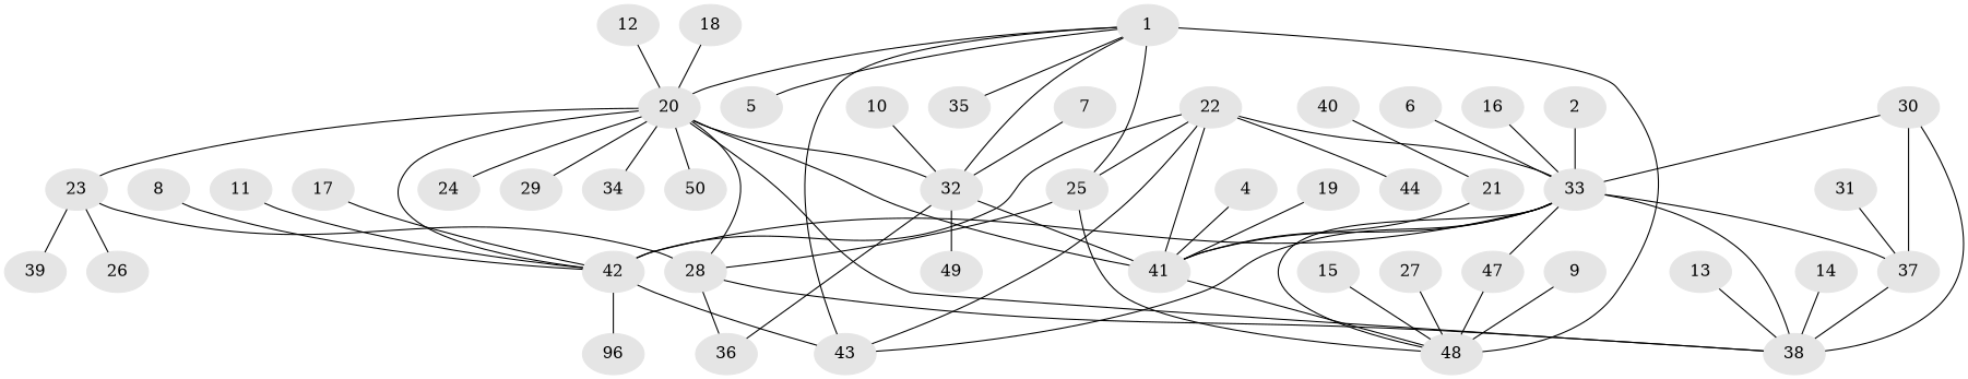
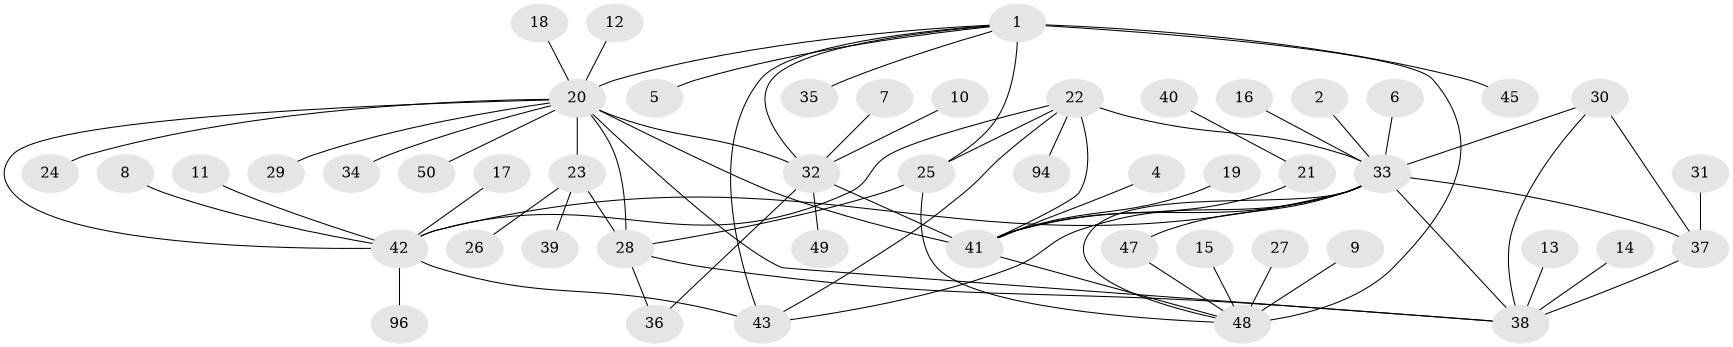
  graph {
    node [color=gray90 style=filled]
    edge [weight=1.0]
    1
    5
    20
    25
    32
    35
    43
+   45
    48
    23
    28
    41
    42
    38
    24
    29
    34
    50
    36
    49
    2
    33
    37
    47
    26
    39
    4
    6
    7
    8
    n31 [label=96]
    9
    10
    11
    12
    13
    14
    15
    16
    17
    18
    19
    21
    22
-   44
+   44 [label=94]
    27
    30
    31
    40
    1 -- 5
    1 -- 20
    1 -- 25 [weight=3.0]
    1 -- 32
    1 -- 35
    1 -- 43
+   1 -- 45
    1 -- 48 [weight=3.0]
    20 -- 32
    20 -- 23 [weight=2.0]
    20 -- 28 [weight=2.0]
    20 -- 41
    20 -- 42
    20 -- 38
    20 -- 24
    20 -- 29
    20 -- 34
    20 -- 50
    25 -- 48
    25 -- 28
    32 -- 41 [weight=4.0]
    32 -- 36
    32 -- 49
    23 -- 28
    23 -- 26
    23 -- 39
    28 -- 38
    28 -- 36
    41 -- 48
    42 -- 43 [weight=2.0]
    42 -- n31
    2 -- 33
    33 -- 43
    33 -- 48
    33 -- 41
    33 -- 42 [weight=2.0]
    33 -- 38
    33 -- 37 [weight=2.0]
    33 -- 47
    37 -- 38 [weight=2.0]
    47 -- 48
    4 -- 41
    6 -- 33
    7 -- 32
    8 -- 42
    9 -- 48
    10 -- 32
    11 -- 42
    12 -- 20
    13 -- 38
    14 -- 38
    15 -- 48
    16 -- 33
    17 -- 42
    18 -- 20
    19 -- 41
    21 -- 41
    22 -- 25
    22 -- 43
    22 -- 41
    22 -- 42 [weight=2.0]
    22 -- 33
    22 -- 44
    27 -- 48
    30 -- 38
    30 -- 33
    30 -- 37 [weight=2.0]
    31 -- 37
    40 -- 21
  }
